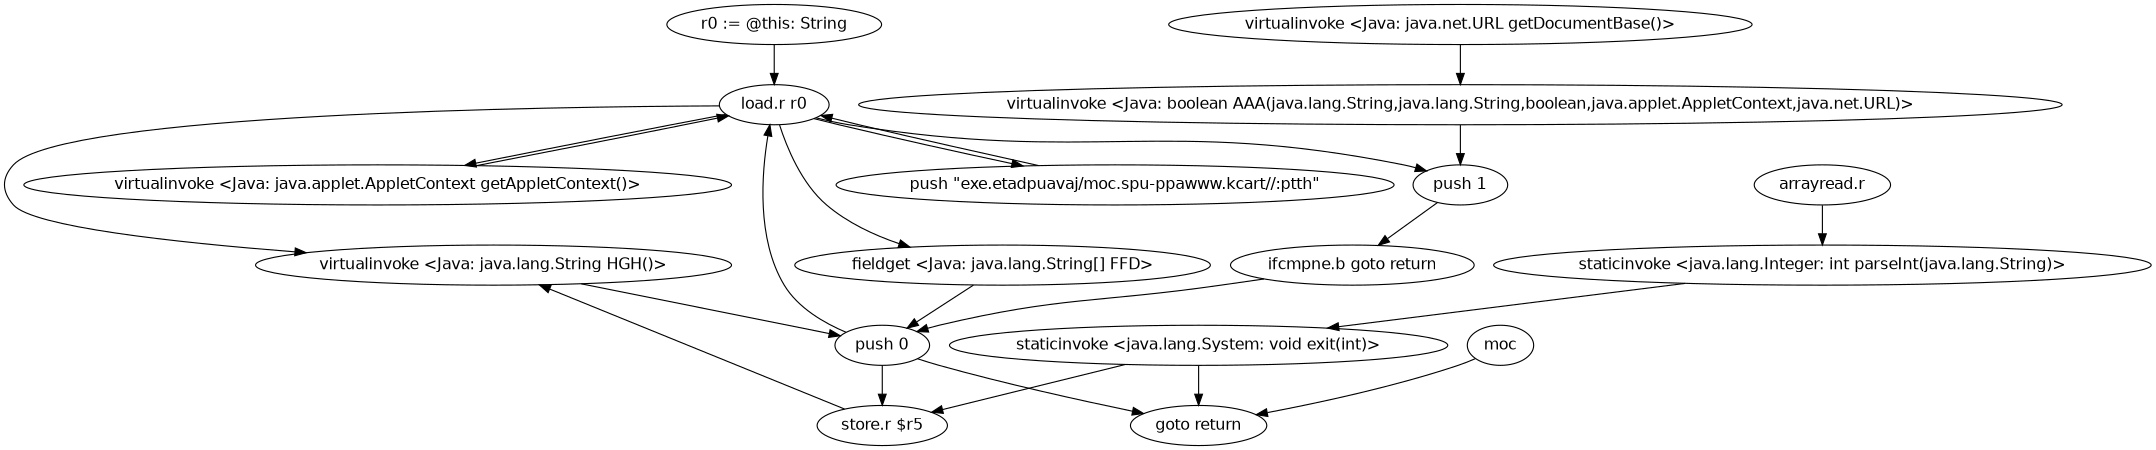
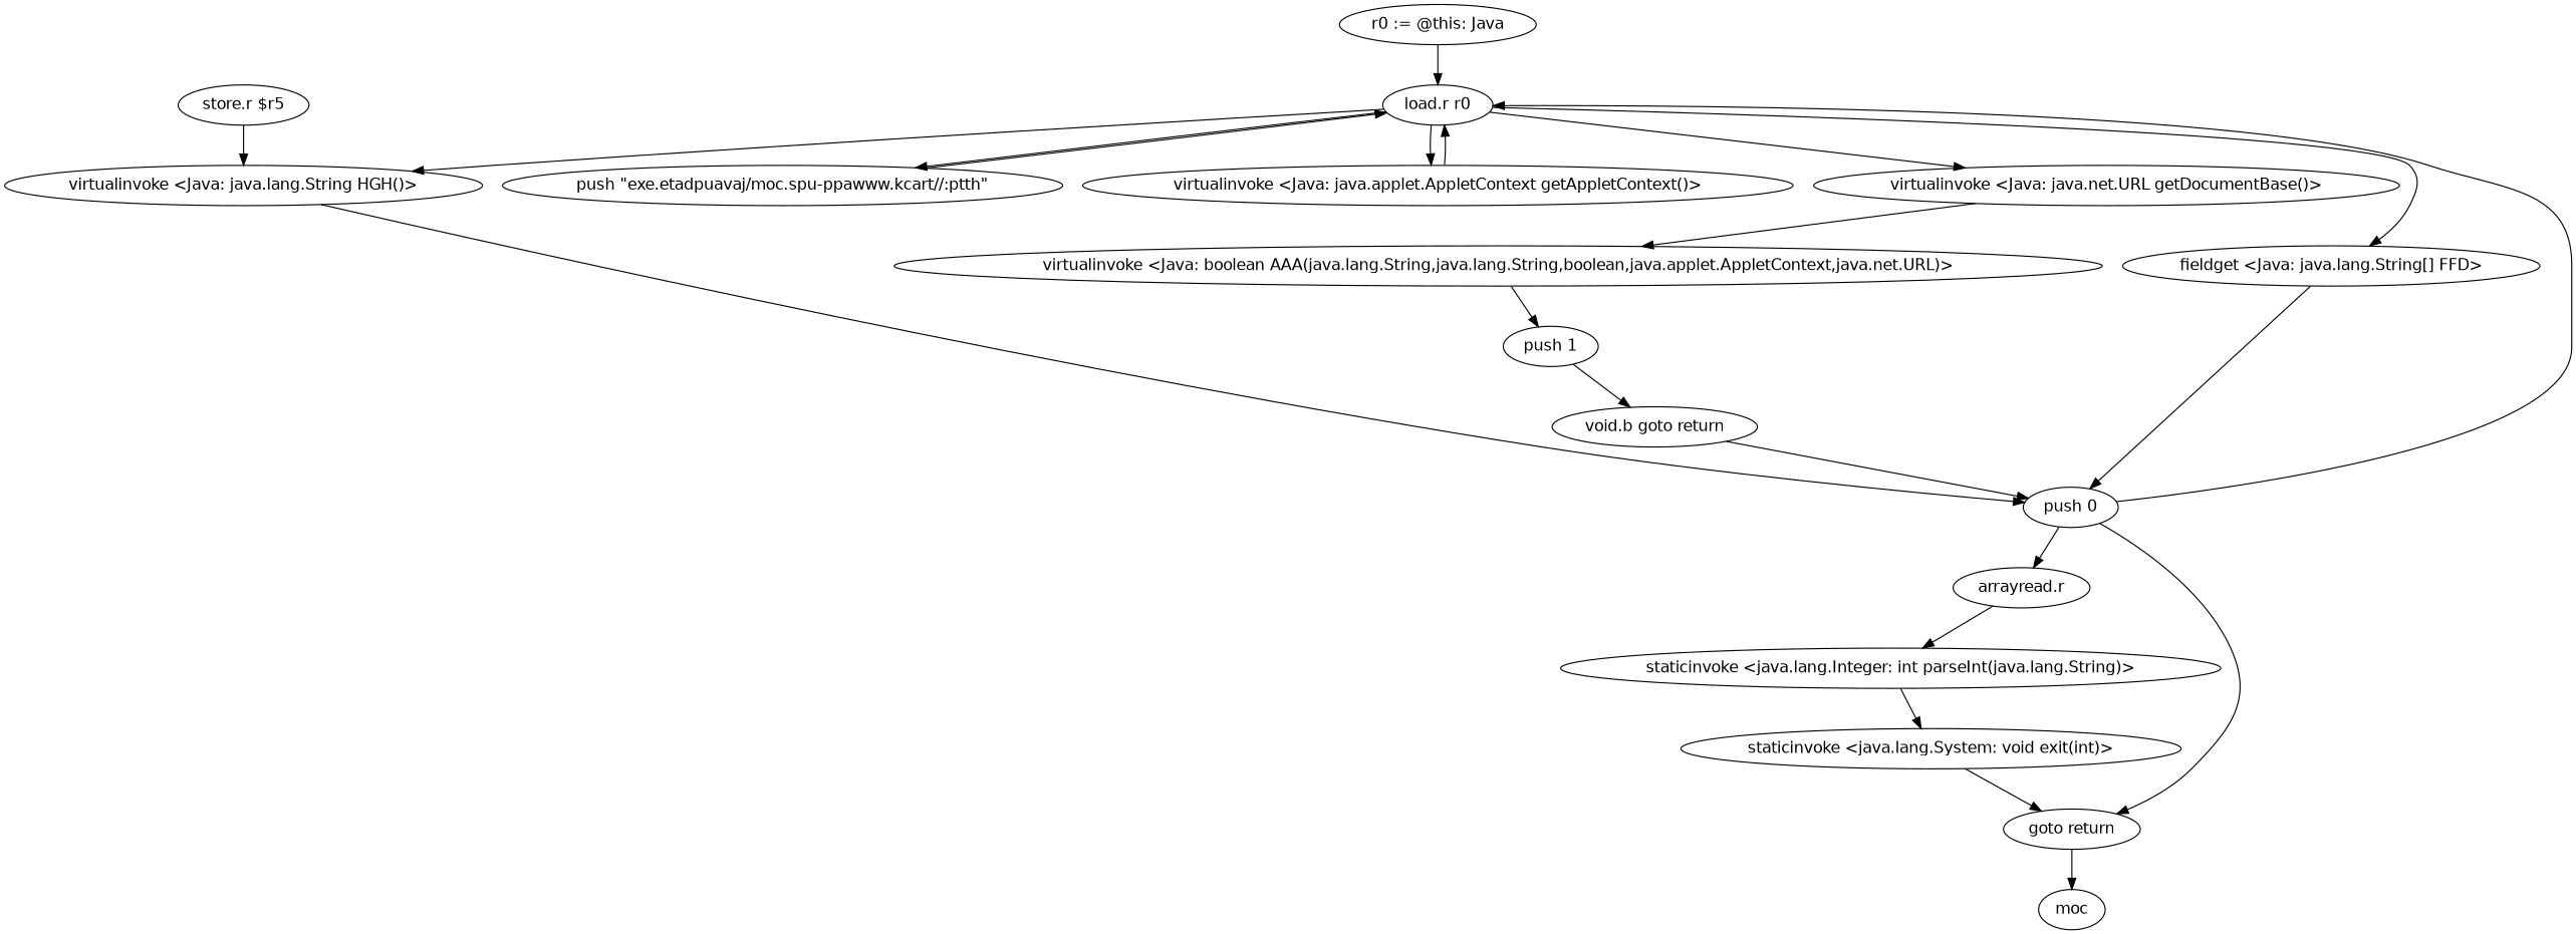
  digraph {
    fontname="DejaVu Sans"
    node [fontname="DejaVu Sans"]
    edge [fontname="DejaVu Sans"]
-   "r0 := @this: Java" [label="r0 := @this: String"]
+   "r0 := @this: Java"
    "load.r r0"
    "push \"exe.etadpuavaj/moc.spu-ppawww.kcart//:ptth\""
    "virtualinvoke <Java: java.lang.String HGH()>"
    "virtualinvoke <Java: java.applet.AppletContext getAppletContext()>"
    "virtualinvoke <Java: java.net.URL getDocumentBase()>"
    "fieldget <Java: java.lang.String[] FFD>"
    "push 0"
    "virtualinvoke <Java: boolean AAA(java.lang.String,java.lang.String,boolean,java.applet.AppletContext,java.net.URL)>"
    "arrayread.r"
    "goto return"
    "staticinvoke <java.lang.System: void exit(int)>"
    "store.r $r5"
    "staticinvoke <java.lang.Integer: int parseInt(java.lang.String)>"
    "push 1"
-   "ifcmpne.b goto return"
+   "ifcmpne.b goto return" [label="void.b goto return"]
    n17 [label=moc]
    "r0 := @this: Java" -> "load.r r0"
    "load.r r0" -> "push \"exe.etadpuavaj/moc.spu-ppawww.kcart//:ptth\""
    "load.r r0" -> "virtualinvoke <Java: java.lang.String HGH()>"
    "load.r r0" -> "virtualinvoke <Java: java.applet.AppletContext getAppletContext()>"
-   "load.r r0" -> "push 1"
+   "load.r r0" -> "virtualinvoke <Java: java.net.URL getDocumentBase()>"
    "load.r r0" -> "fieldget <Java: java.lang.String[] FFD>"
    "push \"exe.etadpuavaj/moc.spu-ppawww.kcart//:ptth\"" -> "load.r r0"
    "virtualinvoke <Java: java.lang.String HGH()>" -> "push 0"
    "virtualinvoke <Java: java.applet.AppletContext getAppletContext()>" -> "load.r r0"
    "virtualinvoke <Java: java.net.URL getDocumentBase()>" -> "virtualinvoke <Java: boolean AAA(java.lang.String,java.lang.String,boolean,java.applet.AppletContext,java.net.URL)>"
    "fieldget <Java: java.lang.String[] FFD>" -> "push 0"
    "push 0" -> "load.r r0"
-   "push 0" -> "store.r $r5"
+   "push 0" -> "arrayread.r"
    "push 0" -> "goto return"
    "virtualinvoke <Java: boolean AAA(java.lang.String,java.lang.String,boolean,java.applet.AppletContext,java.net.URL)>" -> "push 1"
    "arrayread.r" -> "staticinvoke <java.lang.Integer: int parseInt(java.lang.String)>"
-   n17 -> "goto return"
+   "goto return" -> n17
    "staticinvoke <java.lang.System: void exit(int)>" -> "goto return"
-   "staticinvoke <java.lang.System: void exit(int)>" -> "store.r $r5"
    "store.r $r5" -> "virtualinvoke <Java: java.lang.String HGH()>"
    "staticinvoke <java.lang.Integer: int parseInt(java.lang.String)>" -> "staticinvoke <java.lang.System: void exit(int)>"
    "push 1" -> "ifcmpne.b goto return"
    "ifcmpne.b goto return" -> "push 0"
  }
